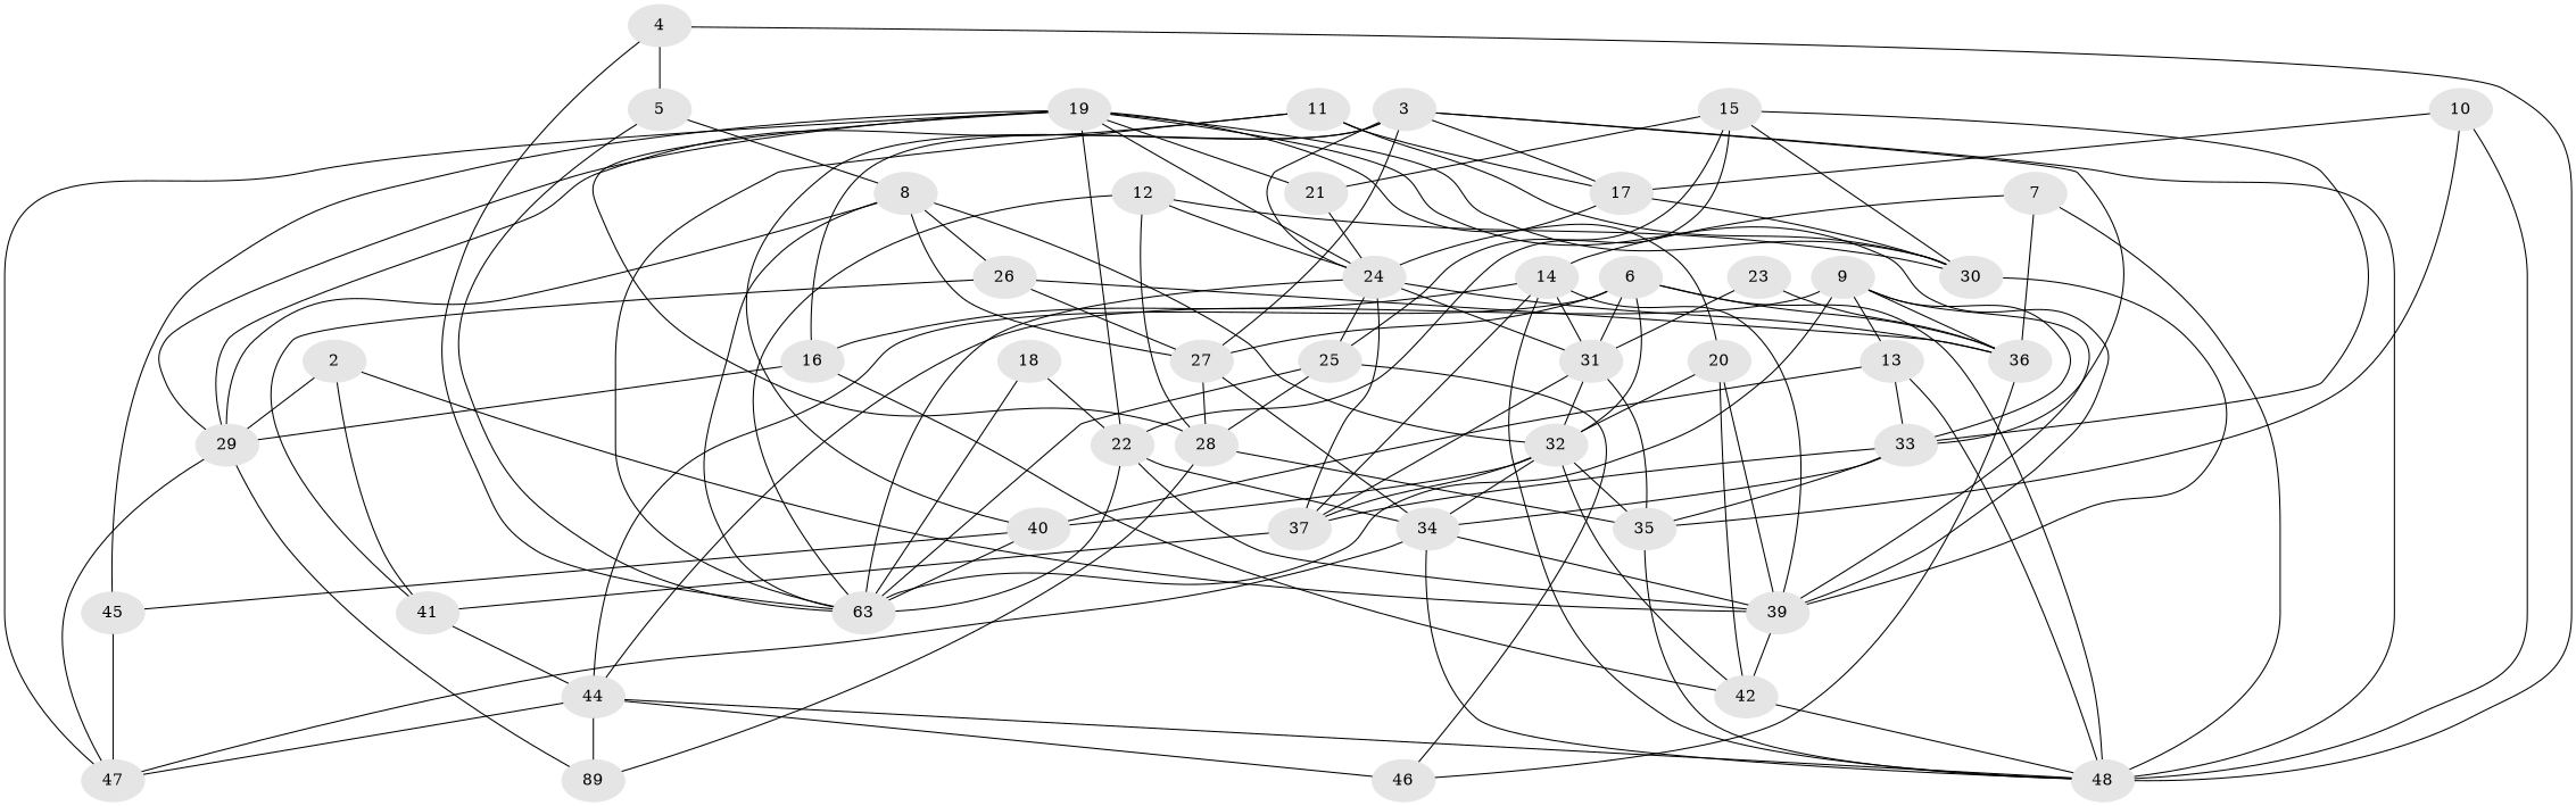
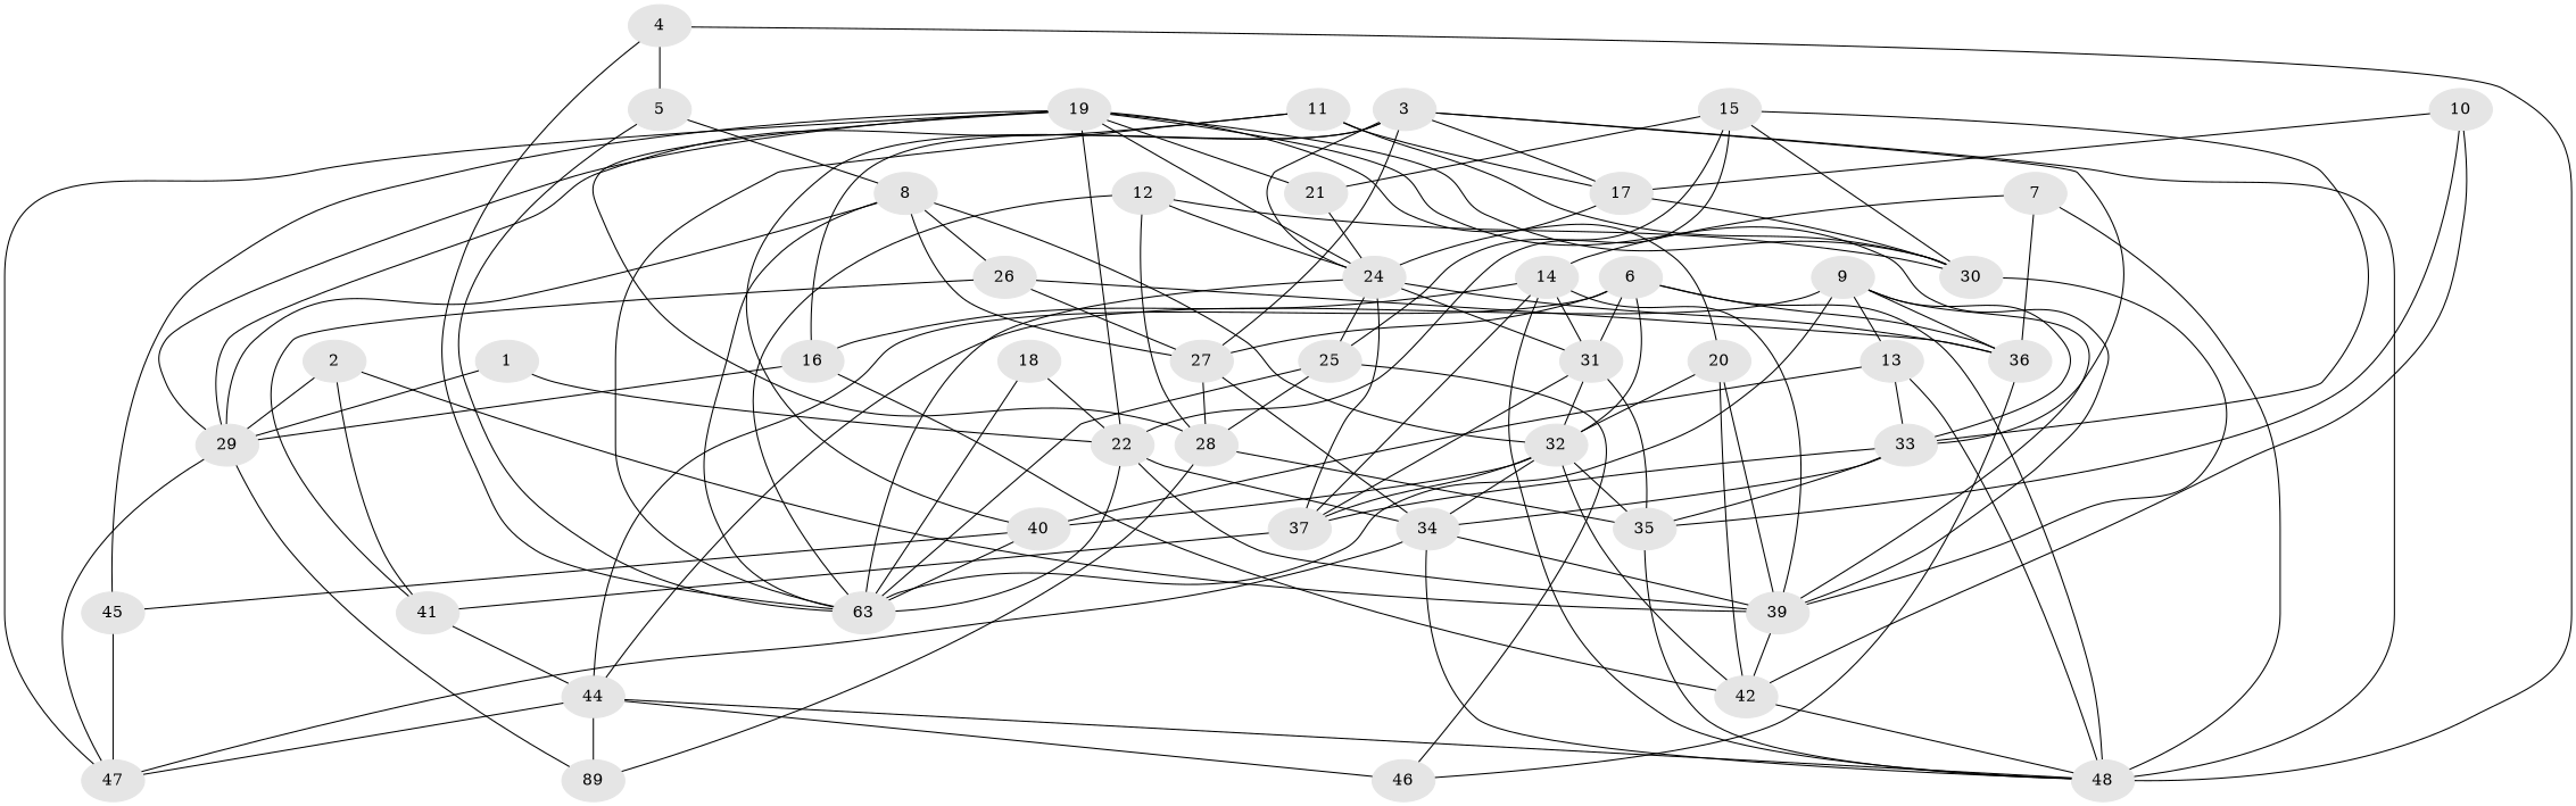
  graph {
    node [color=gray90 style=filled]
    edge [weight=1.0]
+   1
    22
    29
    39
    n5 [label=63]
    34
    47
    n8 [label=89]
    33
    35
    37
    2
    41
    42
    44
    3
    16
    17
    24
    40
    48
    27
    30
    25
    31
    36
    28
    46
    45
    4
    5
    8
    32
    26
    6
    7
    14
    9
    13
    10
    11
    12
    15
    21
    18
    19
    20
-   23
+   1 -- 22
+   1 -- 29
    22 -- 39
    22 -- n5
    22 -- 34 [weight=2.0]
    29 -- 47
    29 -- n8
    39 -- 42
    34 -- 39
    34 -- 47
    34 -- 48
    33 -- 34
    33 -- 35
    33 -- 37
    35 -- 48
    37 -- 41
    2 -- 29
    2 -- 39
    2 -- 41
    41 -- 44
    42 -- 48
    44 -- 47
    44 -- n8
    44 -- 48
    44 -- 46
    3 -- 33
    3 -- 16
    3 -- 17
    3 -- 24
    3 -- 40 [weight=2.0]
    3 -- 48
    3 -- 27
    16 -- 29
    16 -- 42
    17 -- 24
    17 -- 30
    24 -- n5
    24 -- 37
    24 -- 25
    24 -- 31
    24 -- 36
    40 -- n5
    40 -- 45
    27 -- 34
    27 -- 28
    30 -- 39
    25 -- n5
    25 -- 28
    25 -- 46
    31 -- 35
    31 -- 37
    31 -- 32
    36 -- 46
    28 -- n8
    28 -- 35
    45 -- 47
    4 -- n5
    4 -- 48
    4 -- 5
    5 -- n5
    5 -- 8
    8 -- 29
    8 -- n5
    8 -- 27
    8 -- 32
    8 -- 26
    32 -- 34
    32 -- 35
    32 -- 37
    32 -- 42
    32 -- 40
    26 -- 41
    26 -- 27
    26 -- 36
    6 -- 44
    6 -- 48
    6 -- 27
    6 -- 31
    6 -- 36
    6 -- 32
    7 -- 48
    7 -- 36
    7 -- 14
    14 -- 39
    14 -- 37
    14 -- 16
    14 -- 48
    14 -- 31
    9 -- 39
    9 -- n5
    9 -- 33
    9 -- 44
    9 -- 36
    9 -- 13
    13 -- 33
    13 -- 40
    13 -- 48
    10 -- 35
-   10 -- 48
+   10 -- 42
    10 -- 17
    11 -- 29
    11 -- n5
    11 -- 17
    11 -- 30
    12 -- n5
    12 -- 24
    12 -- 30
    12 -- 28
    15 -- 22
    15 -- 33
    15 -- 30
    15 -- 25
    15 -- 21
    21 -- 24
    18 -- 22
    18 -- n5 [weight=2.0]
    19 -- 22
    19 -- 29
    19 -- 39
    19 -- 47
    19 -- 24
    19 -- 30
    19 -- 28
    19 -- 45 [weight=2.0]
    19 -- 21
    19 -- 20
    20 -- 39
    20 -- 42
    20 -- 32
-   23 -- 31
-   23 -- 36
  }
